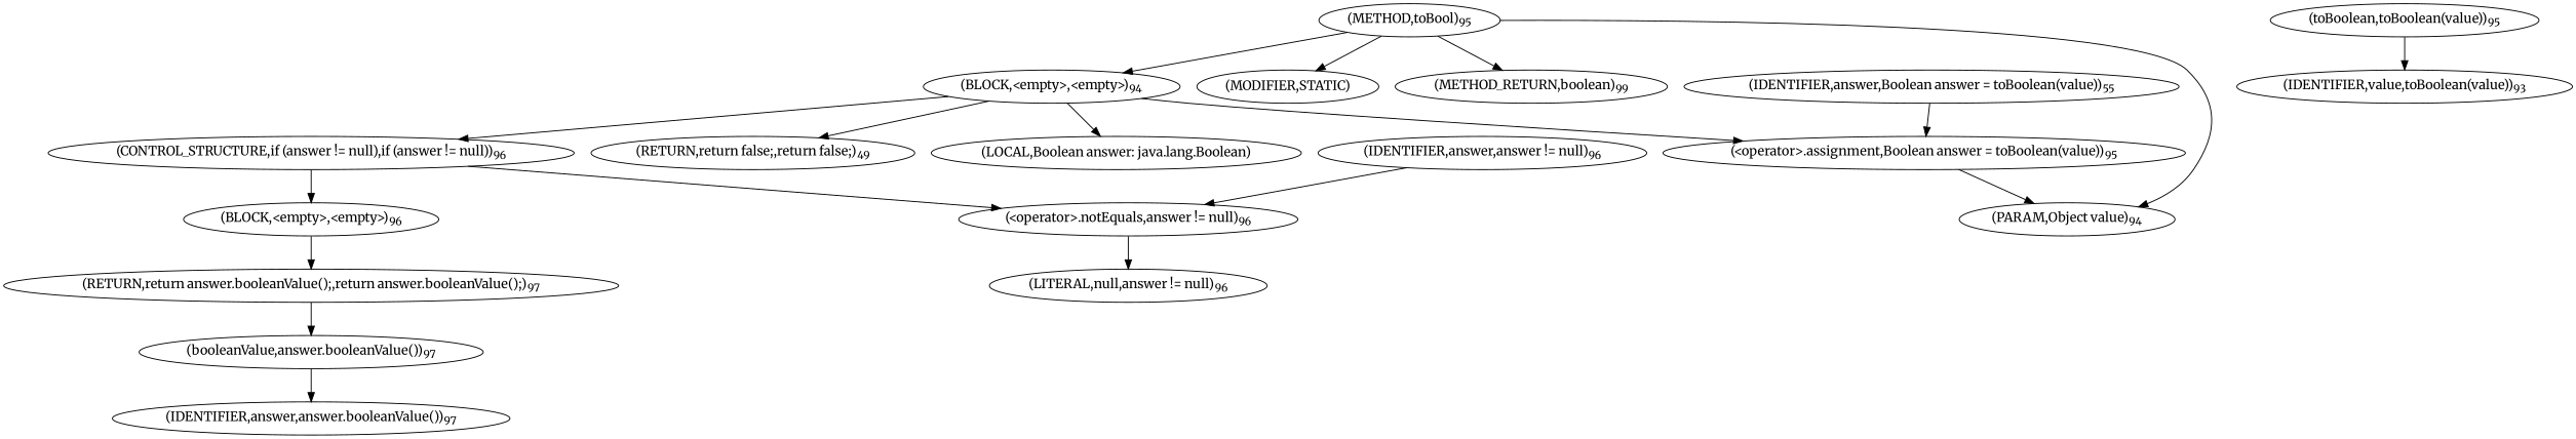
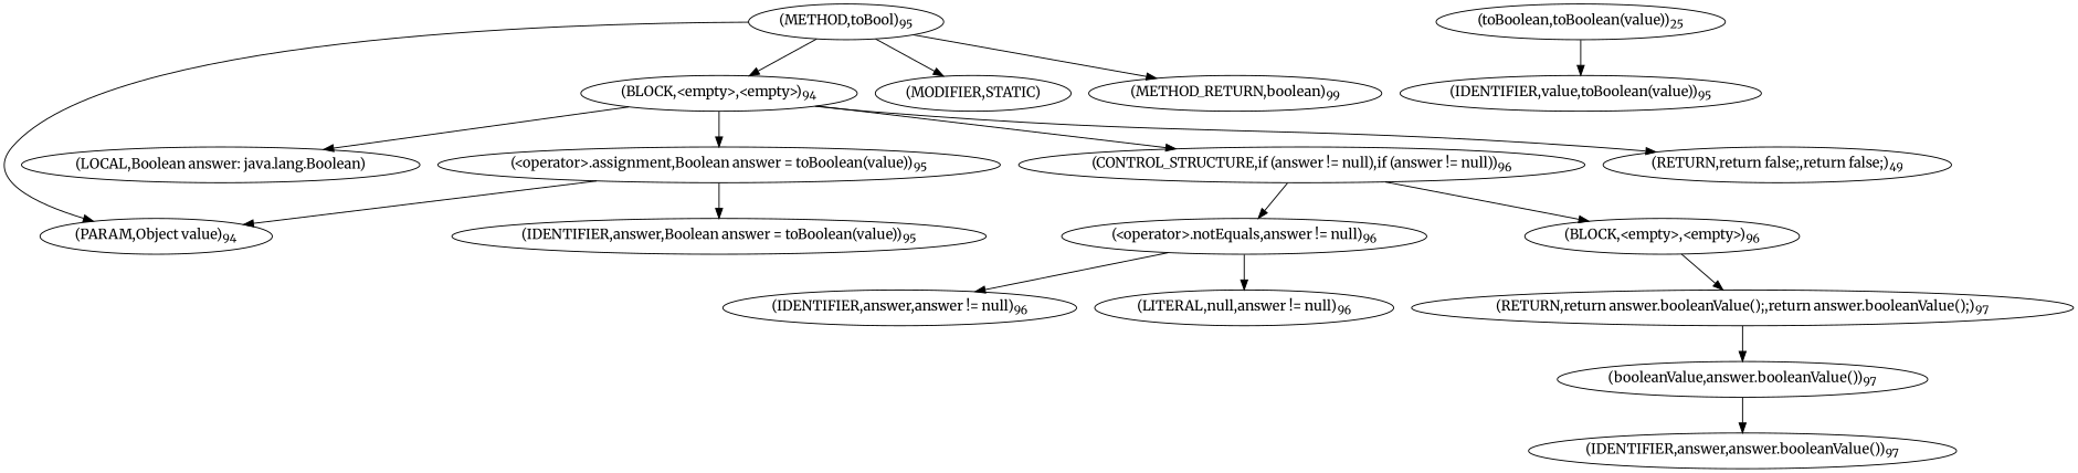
  digraph {
    fontname=Merriweather
    node [fontname=Merriweather]
    edge [fontname=Merriweather]
    n1 [label=<(METHOD,toBool)<SUB>95</SUB>>]
    n2 [label=<(PARAM,Object value)<SUB>94</SUB>>]
    n3 [label=<(BLOCK,&lt;empty&gt;,&lt;empty&gt;)<SUB>94</SUB>>]
    n4 [label=<(MODIFIER,STATIC)>]
    n5 [label=<(METHOD_RETURN,boolean)<SUB>99</SUB>>]
    n6 [label=<(LOCAL,Boolean answer: java.lang.Boolean)>]
    n7 [label=<(&lt;operator&gt;.assignment,Boolean answer = toBoolean(value))<SUB>95</SUB>>]
    n8 [label=<(CONTROL_STRUCTURE,if (answer != null),if (answer != null))<SUB>96</SUB>>]
    n9 [label=<(RETURN,return false;,return false;)<SUB>49</SUB>>]
-   n10 [label=<(IDENTIFIER,answer,Boolean answer = toBoolean(value))<SUB>55</SUB>>]
+   n10 [label=<(IDENTIFIER,answer,Boolean answer = toBoolean(value))<SUB>95</SUB>>]
    n11 [label=<(&lt;operator&gt;.notEquals,answer != null)<SUB>96</SUB>>]
    n12 [label=<(BLOCK,&lt;empty&gt;,&lt;empty&gt;)<SUB>96</SUB>>]
-   n13 [label=<(toBoolean,toBoolean(value))<SUB>95</SUB>>]
-   n14 [label=<(IDENTIFIER,value,toBoolean(value))<SUB>93</SUB>>]
+   n13 [label=<(toBoolean,toBoolean(value))<SUB>25</SUB>>]
+   n14 [label=<(IDENTIFIER,value,toBoolean(value))<SUB>95</SUB>>]
    n15 [label=<(IDENTIFIER,answer,answer != null)<SUB>96</SUB>>]
    n16 [label=<(LITERAL,null,answer != null)<SUB>96</SUB>>]
    n17 [label=<(RETURN,return answer.booleanValue();,return answer.booleanValue();)<SUB>97</SUB>>]
    n18 [label=<(booleanValue,answer.booleanValue())<SUB>97</SUB>>]
    n19 [label=<(IDENTIFIER,answer,answer.booleanValue())<SUB>97</SUB>>]
    n1 -> n2
    n1 -> n3
    n1 -> n4
    n1 -> n5
    n3 -> n6
    n3 -> n7
    n3 -> n8
    n3 -> n9
    n7 -> n2
-   n10 -> n7
+   n7 -> n10
    n8 -> n11
    n8 -> n12
-   n15 -> n11
+   n11 -> n15
    n11 -> n16
    n12 -> n17
    n13 -> n14
    n17 -> n18
    n18 -> n19
  }
